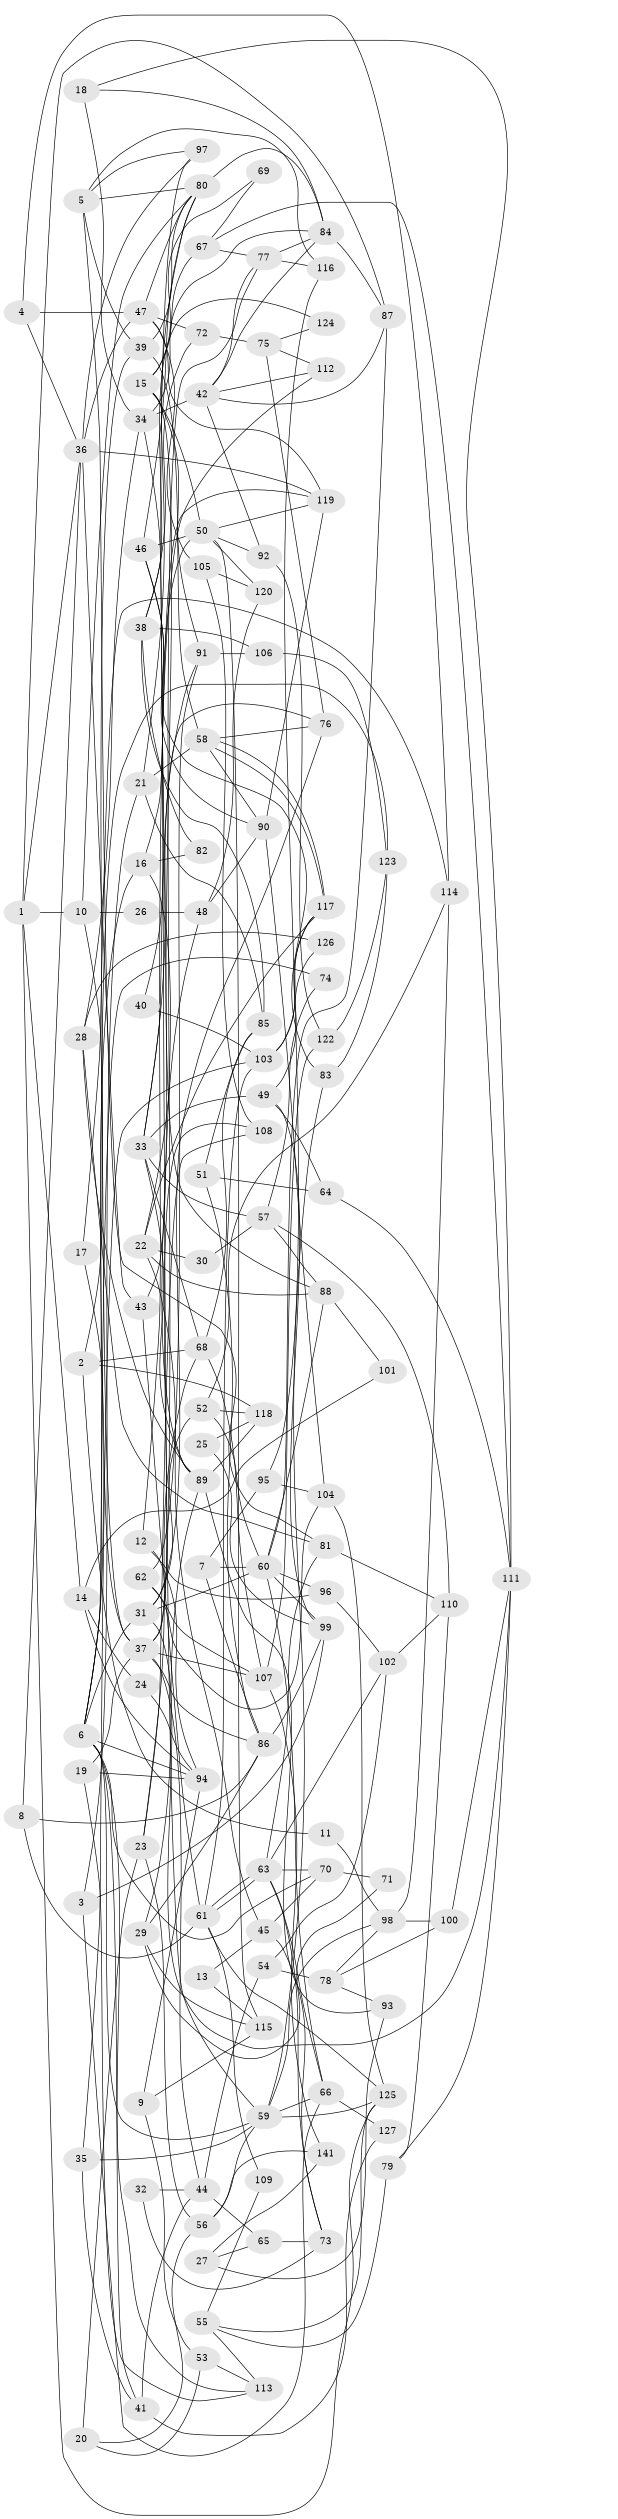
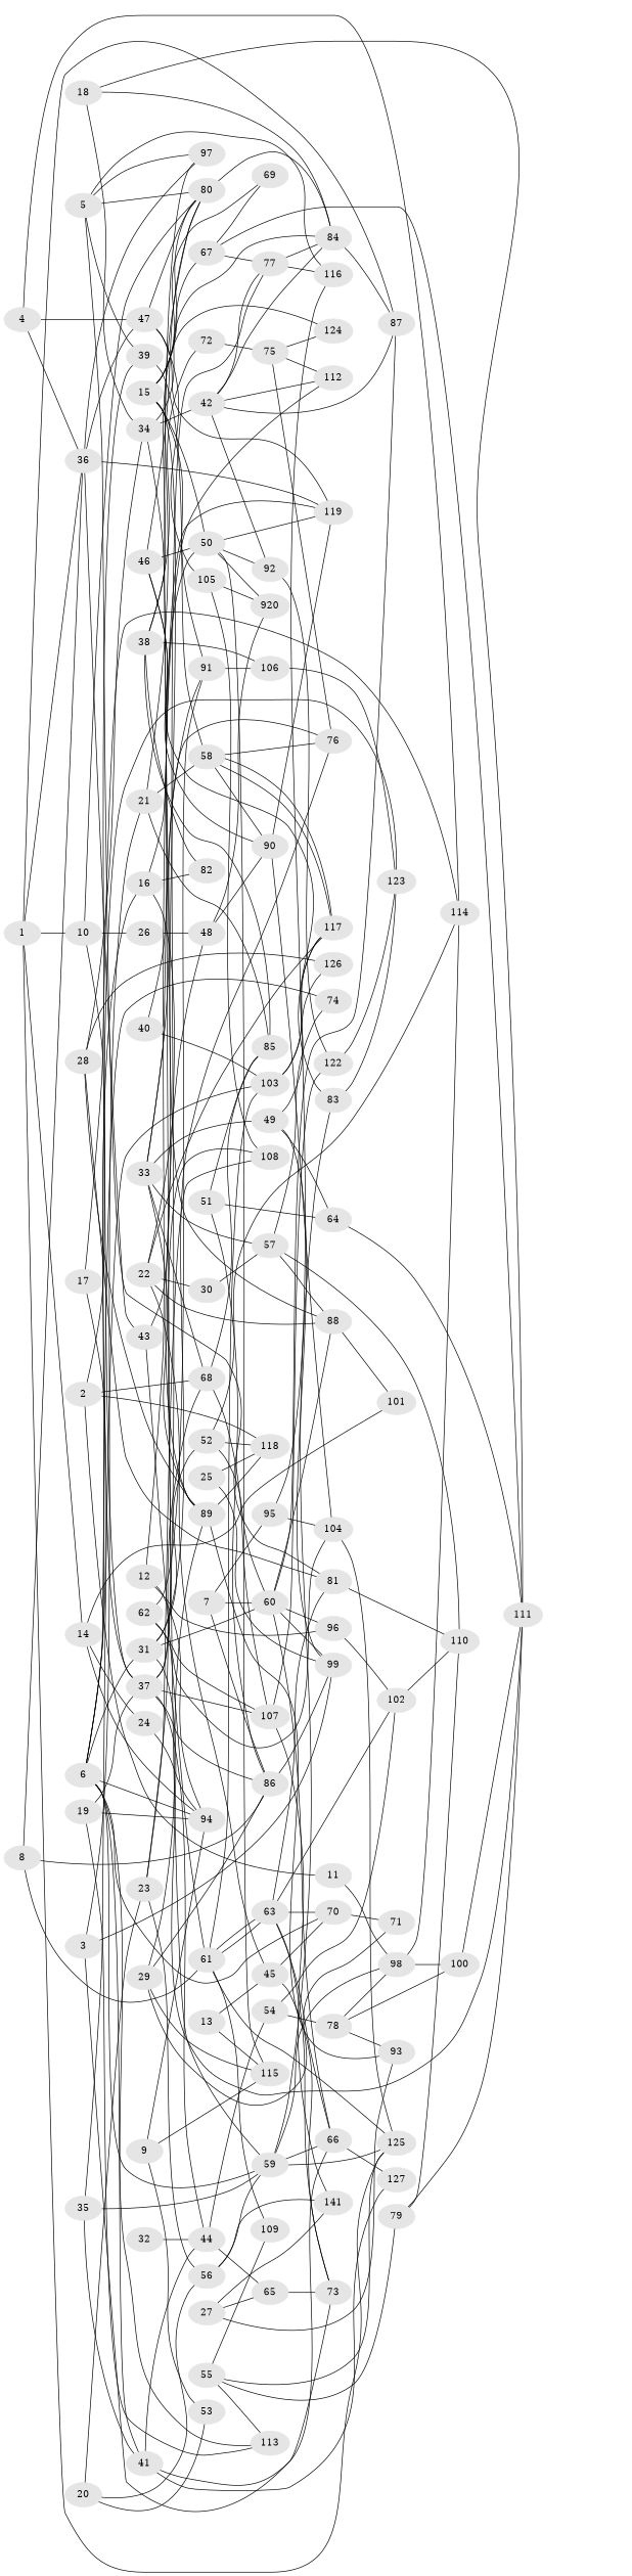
  graph {
    rankdir=LR
    node [color=gray90 style=filled]
    1
    10
    14
    36
    87
    125
    80
    26
    37
    94
    24
    101
    47
    97
    119
    43
    2
    11
    39
    68
    118
    98
    58
    85
    107
    3
    21
    66
    99
    127
    4
    114
    72
    105
    5
    81
    116
    84
    110
    6
    16
    31
    41
    59
    70
    74
    113
    123
    82
    89
    60
    111
    52
    76
    44
    83
    71
    7
    86
    95
    96
    88
    104
    8
    61
    103
    109
    63
    9
    53
    115
    48
    77
    108
    100
    12
    112
    102
    13
    45
    73
    15
    50
    67
    69
    91
    92
-   120
+   120 [label=920]
    106
    93
    17
    18
    34
    42
    19
    20
    23
    56
    n99 [label=141]
    22
    30
    117
    57
    90
    25
    27
    65
    28
    126
    29
    32
    54
    33
    49
    64
    35
    122
    38
    124
    75
    40
    78
    46
    51
    55
    79
    62
    1 -- 10
    1 -- 14
    1 -- 36
    1 -- 87
    1 -- 125
    10 -- 80
    10 -- 26
    10 -- 37
    14 -- 94
    14 -- 24
    14 -- 101
    36 -- 47
    36 -- 97
    36 -- 119
    36 -- 43
    80 -- 84
    26 -- 48
    37 -- 107
    37 -- 44
    37 -- 86
    37 -- 77
    37 -- 108
    24 -- 94
    47 -- 80
    47 -- 119
-   47 -- 72
    47 -- 105
    43 -- 97
    43 -- 61
    2 -- 11
    2 -- 39
    2 -- 68
    2 -- 118
    11 -- 98
-   39 -- 80
+   15 -- 80
    39 -- 58
    68 -- 85
    68 -- 107
    98 -- 114
    98 -- 100
    58 -- 76
    58 -- 117
    58 -- 117
    58 -- 90
    107 -- n99
    107 -- 122
    3 -- 21
    3 -- 66
    3 -- 99
    21 -- 80
    21 -- 58
    21 -- 85
    66 -- 127
    4 -- 36
    4 -- 47
    4 -- 114
    72 -- 75
    105 -- 108
    105 -- 120
    5 -- 80
    5 -- 97
    5 -- 39
    5 -- 81
    5 -- 116
    81 -- 110
    84 -- 87
    6 -- 94
    6 -- 16
    6 -- 31
    6 -- 41
    6 -- 59
    6 -- 70
    6 -- 74
    6 -- 113
    6 -- 123
    16 -- 119
    16 -- 82
    16 -- 89
    31 -- 60
    31 -- 111
    31 -- 52
    31 -- 76
    41 -- 127
    41 -- 44
    59 -- 125
    59 -- 98
    59 -- 66
    59 -- 83
    70 -- 71
    89 -- 118
    89 -- 93
    60 -- 87
    60 -- 66
    60 -- 99
    60 -- 96
    60 -- 88
    52 -- 118
    52 -- 114
    52 -- 60
    44 -- 65
    44 -- 54
    83 -- 123
    7 -- 60
    7 -- 86
    7 -- 95
    86 -- 99
    95 -- 116
    95 -- 104
    96 -- 102
    88 -- 101
    104 -- 125
    8 -- 36
    8 -- 86
    8 -- 61
    61 -- 125
    61 -- 103
    61 -- 109
    61 -- 63
    61 -- 63
    103 -- 117
    103 -- 126
    63 -- 66
    63 -- 81
    63 -- 70
    63 -- 102
    63 -- 73
    9 -- 94
    9 -- 53
    9 -- 115
-   53 -- 113
    48 -- 120
    48 -- 90
    77 -- 116
    77 -- 84
    100 -- 111
    12 -- 94
    12 -- 96
    12 -- 112
    102 -- 110
    13 -- 115
    13 -- 45
    45 -- 70
    45 -- 73
    15 -- 88
    15 -- 50
    15 -- 67
    15 -- 69
    15 -- 91
    50 -- 119
    50 -- 115
    50 -- 92
    50 -- 120
    67 -- 111
    67 -- 77
    67 -- 69
    91 -- 106
    92 -- 122
    106 -- 123
    17 -- 37
    17 -- 114
    18 -- 84
    18 -- 111
    18 -- 34
    34 -- 84
    34 -- 59
    34 -- 42
    42 -- 87
    42 -- 84
    42 -- 77
    42 -- 112
    42 -- 92
    19 -- 37
    19 -- 94
    19 -- 113
    20 -- 53
    20 -- 23
    20 -- 56
    23 -- 68
    23 -- 108
    23 -- 56
    56 -- 59
    56 -- n99
    22 -- 88
    22 -- 48
    22 -- 45
    22 -- 30
    22 -- 117
    30 -- 57
    57 -- 110
    57 -- 74
    57 -- 88
    90 -- 119
    90 -- 104
    25 -- 118
    25 -- 99
    27 -- 93
    27 -- n99
    27 -- 65
    65 -- 73
    28 -- 81
    28 -- 89
    28 -- 34
    28 -- 126
    29 -- 89
    29 -- 71
    29 -- 86
    29 -- 115
    32 -- 44
-   32 -- 73
+   41 -- 73
    54 -- 102
    54 -- 78
    33 -- 68
    33 -- 89
    33 -- 76
    33 -- 91
    33 -- 57
    33 -- 49
    49 -- 99
    49 -- 117
    49 -- 64
    64 -- 111
    35 -- 41
    35 -- 59
    35 -- 103
    122 -- 123
    38 -- 85
    38 -- 72
    38 -- 82
    38 -- 106
    38 -- 124
    75 -- 76
    75 -- 112
    75 -- 124
    40 -- 103
    40 -- 50
    78 -- 98
    78 -- 100
    78 -- 93
    46 -- 80
    46 -- 83
    46 -- 50
    46 -- 90
    51 -- 85
    51 -- 86
    51 -- 64
    55 -- 125
    55 -- 113
    55 -- 109
    55 -- 79
    79 -- 110
    79 -- 111
    62 -- 107
    62 -- 104
    62 -- 91
  }
